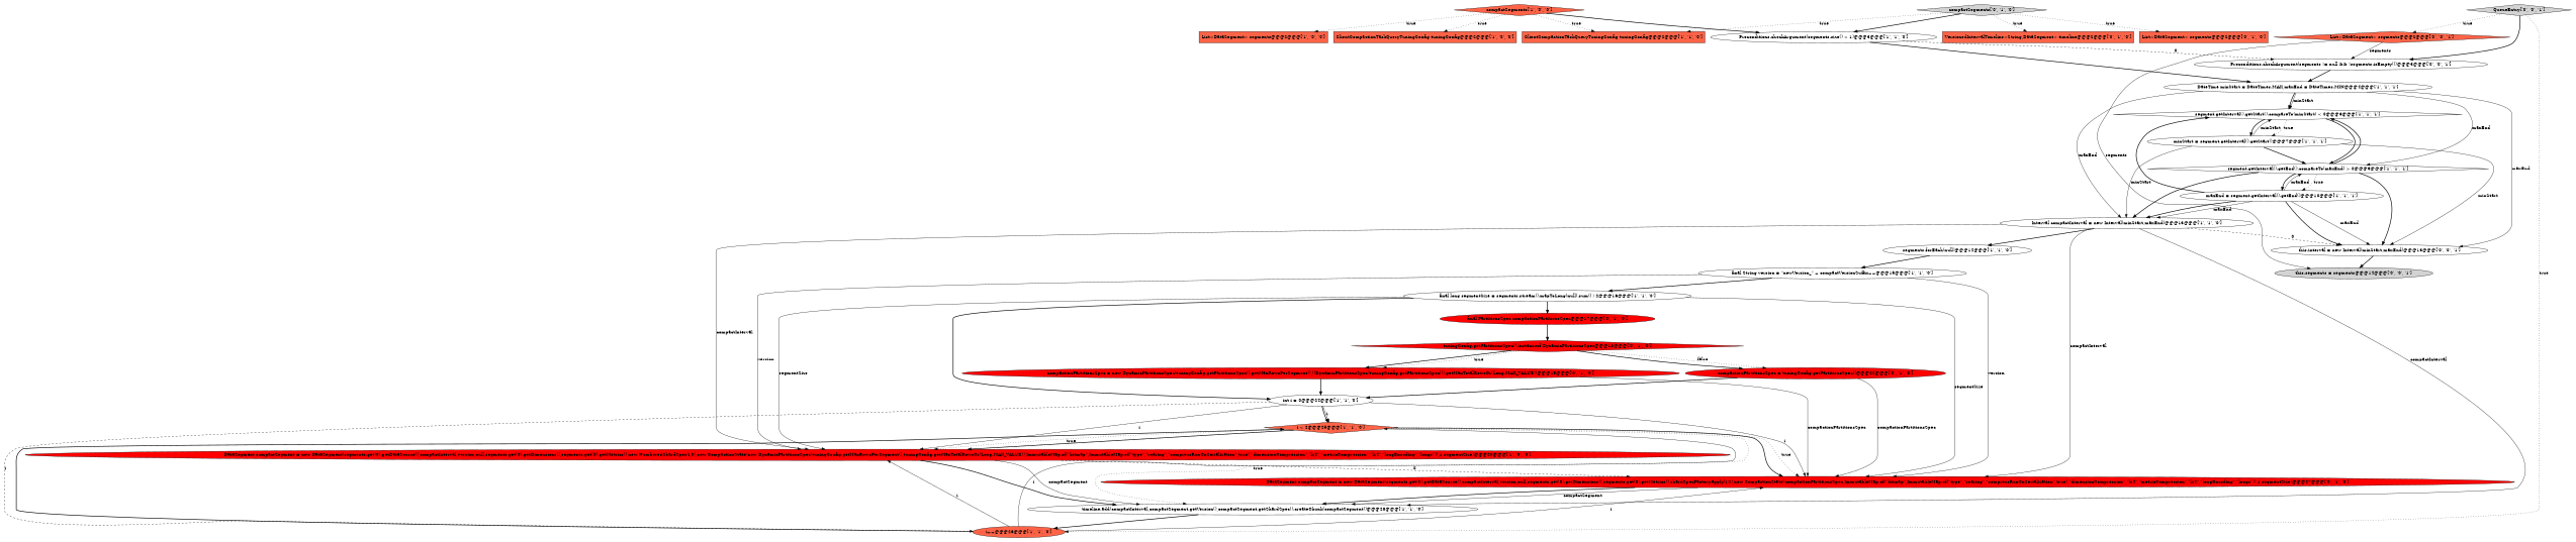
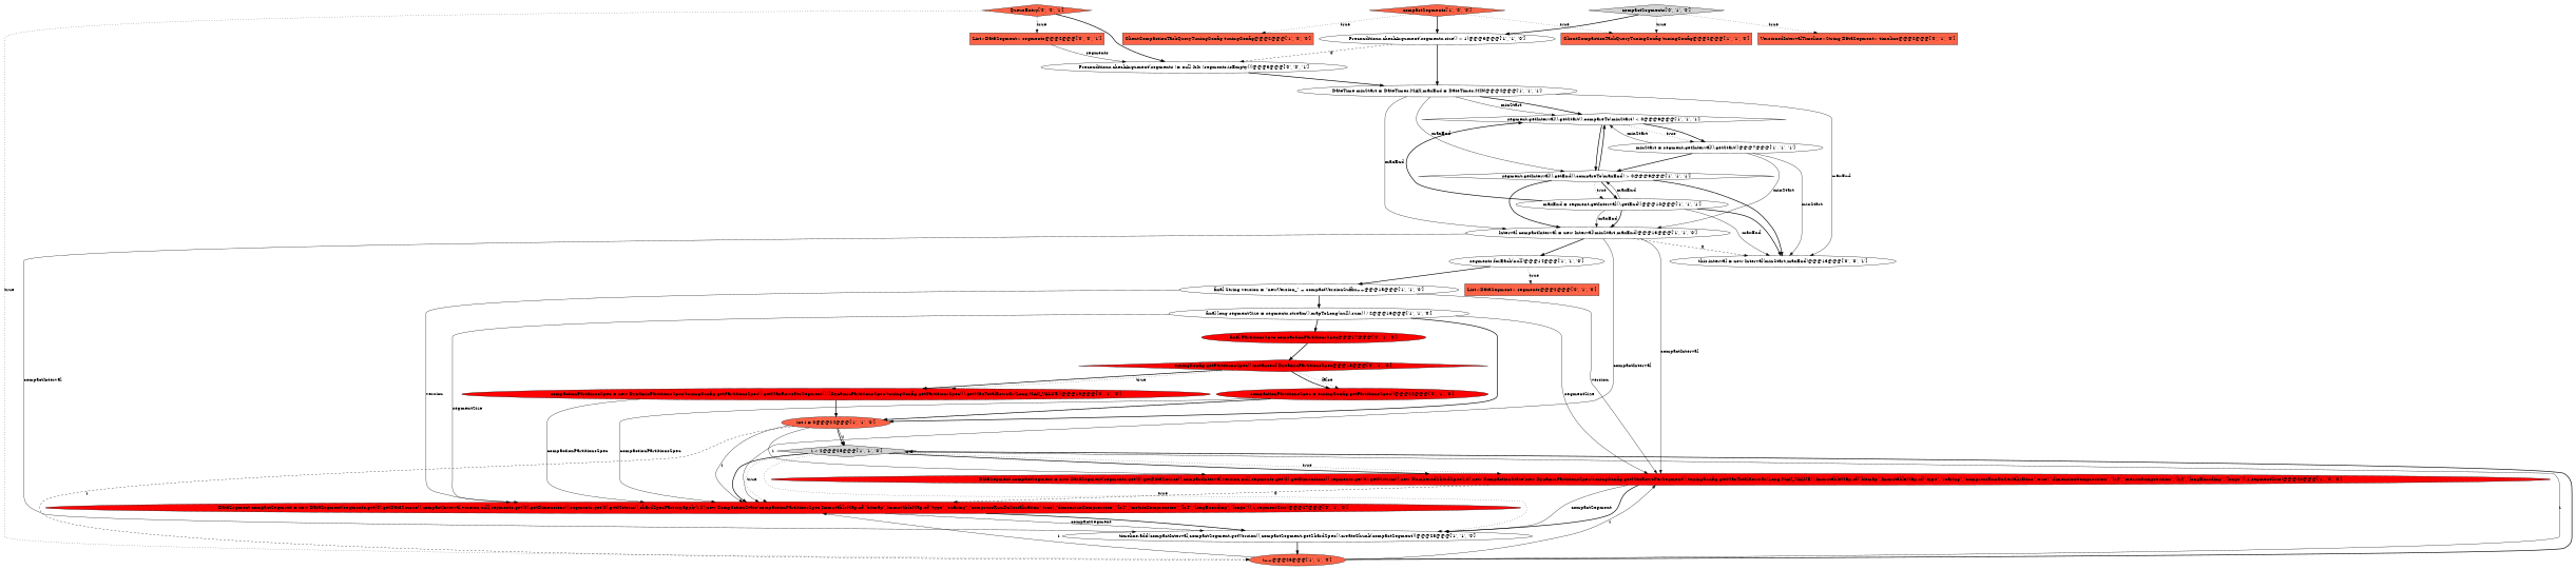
  digraph {
    node [fillcolor=white shape=ellipse style=filled]
    edge [style=bold]
-   n1 [label="int i = 0@@@24@@@['1', '1', '0']"]
-   n2 [fillcolor=tomato label="i < 2@@@25@@@['1', '1', '0']" shape=diamond]
+   n1 [fillcolor=tomato label="int i = 0@@@24@@@['1', '1', '0']"]
+   n2 [fillcolor=lightgray label="i < 2@@@25@@@['1', '1', '0']" shape=diamond]
    n3 [fillcolor=tomato label="i++@@@26@@@['1', '1', '0']"]
    n4 [fillcolor=red label="DataSegment compactSegment = new DataSegment(segments.get(0).getDataSource(),compactInterval,version,null,segments.get(0).getDimensions(),segments.get(0).getMetrics(),new NumberedShardSpec(i,0),new CompactionState(new DynamicPartitionsSpec(tuningConfig.getMaxRowsPerSegment(),tuningConfig.getMaxTotalRowsOr(Long.MAX_VALUE)),ImmutableMap.of(\"bitmap\",ImmutableMap.of(\"type\",\"roaring\",\"compressRunOnSerialization\",true),\"dimensionCompression\",\"lz4\",\"metricCompression\",\"lz4\",\"longEncoding\",\"longs\")),1,segmentSize)@@@20@@@['1', '0', '0']"]
    n5 [fillcolor=red label="DataSegment compactSegment = new DataSegment(segments.get(0).getDataSource(),compactInterval,version,null,segments.get(0).getDimensions(),segments.get(0).getMetrics(),shardSpecFactory.apply(i,2),new CompactionState(compactionPartitionsSpec,ImmutableMap.of(\"bitmap\",ImmutableMap.of(\"type\",\"roaring\",\"compressRunOnSerialization\",true),\"dimensionCompression\",\"lz4\",\"metricCompression\",\"lz4\",\"longEncoding\",\"longs\")),1,segmentSize)@@@27@@@['0', '1', '0']"]
    n6 [label="timeline.add(compactInterval,compactSegment.getVersion(),compactSegment.getShardSpec().createChunk(compactSegment))@@@28@@@['1', '1', '0']"]
    n7 [fillcolor=tomato label="compactSegments['1', '0', '0']" shape=diamond]
-   n8 [fillcolor=tomato label="List<DataSegment> segments@@@2@@@['1', '0', '0']" shape=box]
    n9 [fillcolor=tomato label="ClientCompactionTaskQueryTuningConfig tuningConfig@@@2@@@['1', '0', '0']" shape=box]
    n10 [label="Preconditions.checkArgument(segments.size() > 1)@@@3@@@['1', '1', '0']"]
    n11 [fillcolor=tomato label="ClientCompactionTaskQueryTuningConfig tuningConfig@@@2@@@['1', '1', '0']" shape=box]
    n12 [label="Preconditions.checkArgument(segments != null && !segments.isEmpty())@@@3@@@['0', '0', '1']"]
    n13 [label="DateTime minStart = DateTimes.MAX,maxEnd = DateTimes.MIN@@@4@@@['1', '1', '1']"]
    n14 [label="Interval compactInterval = new Interval(minStart,maxEnd)@@@13@@@['1', '1', '0']"]
    n15 [label="this.interval = new Interval(minStart,maxEnd)@@@13@@@['0', '0', '1']"]
    n16 [label="segments.forEach(null)@@@14@@@['1', '1', '0']"]
-   n17 [fillcolor=lightgray label="this.segments = segments@@@14@@@['0', '0', '1']"]
    n18 [label="final String version = \"newVersion_\" + compactVersionSuffix++@@@15@@@['1', '1', '0']"]
    n19 [fillcolor=lightgray label="compactSegments['0', '1', '0']" shape=diamond]
    n20 [fillcolor=tomato label="List<DataSegment> segments@@@2@@@['0', '1', '0']" shape=box]
    n21 [fillcolor=tomato label="VersionedIntervalTimeline<String,DataSegment> timeline@@@2@@@['0', '1', '0']" shape=box]
    n22 [label="final long segmentSize = segments.stream().mapToLong(null).sum() / 2@@@16@@@['1', '1', '0']"]
    n23 [fillcolor=red label="final PartitionsSpec compactionPartitionsSpec@@@17@@@['0', '1', '0']"]
    n24 [fillcolor=red label="compactionPartitionsSpec = tuningConfig.getPartitionsSpec()@@@22@@@['0', '1', '0']"]
    n25 [label="minStart = segment.getInterval().getStart()@@@7@@@['1', '1', '1']"]
    n26 [label="segment.getInterval().getStart().compareTo(minStart) < 0@@@6@@@['1', '1', '1']" shape=diamond]
    n27 [label="segment.getInterval().getEnd().compareTo(maxEnd) > 0@@@9@@@['1', '1', '1']" shape=diamond]
    n28 [label="maxEnd = segment.getInterval().getEnd()@@@10@@@['1', '1', '1']"]
    n29 [fillcolor=red label="compactionPartitionsSpec = new DynamicPartitionsSpec(tuningConfig.getPartitionsSpec().getMaxRowsPerSegment(),((DynamicPartitionsSpec)tuningConfig.getPartitionsSpec()).getMaxTotalRowsOr(Long.MAX_VALUE))@@@19@@@['0', '1', '0']"]
    n30 [fillcolor=red label="tuningConfig.getPartitionsSpec() instanceof DynamicPartitionsSpec@@@18@@@['0', '1', '0']" shape=diamond]
-   n31 [fillcolor=lightgray label="QueueEntry['0', '0', '1']" shape=diamond]
-   n32 [fillcolor=tomato label="List<DataSegment> segments@@@2@@@['0', '0', '1']" shape=diamond]
+   n31 [fillcolor=tomato label="QueueEntry['0', '0', '1']" shape=diamond]
+   n32 [fillcolor=tomato label="List<DataSegment> segments@@@2@@@['0', '0', '1']" shape=box]
    n1 -> n2
    n1 -> n2 [label=i style=solid]
    n1 -> n3 [label=i style=dashed]
    n1 -> n4 [label=i style=solid]
    n1 -> n5 [label=i style=solid]
    n2 -> n4
    n2 -> n4 [label=true style=dotted]
    n2 -> n5
    n2 -> n5 [label=true style=dotted]
    n2 -> n6 [label=true style=dotted]
    n3 -> n2
    n3 -> n2 [label=i style=solid]
    n3 -> n4 [label=i style=solid]
    n3 -> n5 [label=i style=solid]
    n4 -> n5 [label=0 style=dashed]
    n4 -> n6 [label=compactSegment style=solid]
    n4 -> n6
    n5 -> n6 [label=compactSegment style=solid]
    n5 -> n6
    n6 -> n3
-   n7 -> n8 [label=true style=dotted]
    n7 -> n9 [label=true style=dotted]
    n7 -> n10
    n7 -> n11 [label=true style=dotted]
    n10 -> n12 [label=0 style=dashed]
    n10 -> n13
    n12 -> n13
    n13 -> n14 [label=maxEnd style=solid]
    n13 -> n15 [label=maxEnd style=solid]
    n13 -> n26 [label=minStart style=solid]
    n13 -> n26
    n13 -> n27 [label=maxEnd style=solid]
    n14 -> n4 [label=compactInterval style=solid]
    n14 -> n5 [label=compactInterval style=solid]
    n14 -> n6 [label=compactInterval style=solid]
    n14 -> n15 [label=0 style=dashed]
    n14 -> n16
-   n15 -> n17
    n16 -> n18
    n18 -> n4 [label=version style=solid]
    n18 -> n5 [label=version style=solid]
    n18 -> n22
    n19 -> n10
    n19 -> n11 [label=true style=dotted]
-   n19 -> n20 [label=true style=dotted]
+   n16 -> n20 [label=true style=dotted]
    n19 -> n21 [label=true style=dotted]
    n22 -> n1
    n22 -> n4 [label=segmentSize style=solid]
    n22 -> n5 [label=segmentSize style=solid]
    n22 -> n23
    n23 -> n30
    n24 -> n1
    n24 -> n5 [label=compactionPartitionsSpec style=solid]
    n25 -> n14 [label=minStart style=solid]
    n25 -> n15 [label=minStart style=solid]
    n25 -> n26 [label=minStart style=solid]
    n25 -> n27
    n26 -> n25 [label=true style=dotted]
    n26 -> n25
    n26 -> n27
    n27 -> n14
    n27 -> n15
    n27 -> n26
    n27 -> n28 [label=true style=dotted]
    n27 -> n28
    n28 -> n14 [label=maxEnd style=solid]
    n28 -> n14
    n28 -> n15
    n28 -> n15 [label=maxEnd style=solid]
    n28 -> n26
    n28 -> n27 [label=maxEnd style=solid]
    n29 -> n1
    n29 -> n5 [label=compactionPartitionsSpec style=solid]
    n30 -> n24 [label=false style=dotted]
    n30 -> n24
    n30 -> n29
    n30 -> n29 [label=true style=dotted]
    n31 -> n3 [label=true style=dotted]
    n31 -> n12
-   n31 -> n32 [label=true style=dotted]
+   n31 -> n32 [label=true style=dashed]
    n32 -> n12 [label=segments style=solid]
-   n32 -> n17 [label=segments style=solid]
  }
